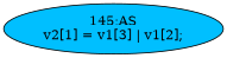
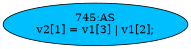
  strict digraph {
-   n1 [ast="<pyverilog.vparser.ast.Assign object at 0x7fee23005f50>" def_var="['v2']" fillcolor=deepskyblue label="145:AS\nv2[1] = v1[3] | v1[2];" statements="[]" style=filled typ=Assign use_var="['v1', 'v1']"]
+   n1 [ast="<pyverilog.vparser.ast.Assign object at 0x7fee23005f50>" def_var="['v2']" fillcolor=deepskyblue label="745:AS\nv2[1] = v1[3] | v1[2];" statements="[]" style=filled typ=Assign use_var="['v1', 'v1']"]
  }
